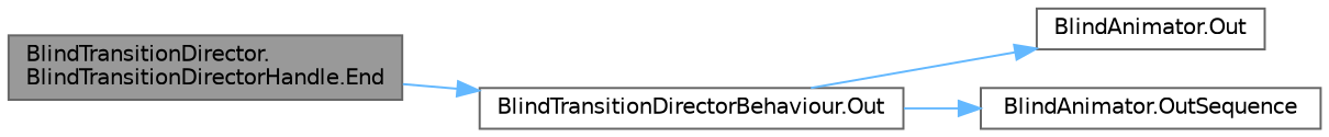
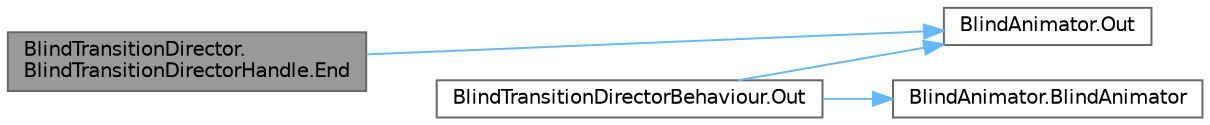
  digraph {
    fontname="DejaVu Sans"
    rankdir=LR
    node [color=grey40 fillcolor=white fontname="DejaVu Sans" fontsize=10 shape=box style=filled]
    edge [color=steelblue1 fontname="DejaVu Sans" fontsize=10 labelfontname=Helvetica labelfontsize=10 style=solid]
    n1 [color=gray40 fillcolor=grey60 fontcolor=black height=0.2 label="BlindTransitionDirector.\lBlindTransitionDirectorHandle.End" width=0.4]
    n2 [height=0.2 label="BlindTransitionDirectorBehaviour.Out" width=0.4]
    n3 [height=0.2 label="BlindAnimator.Out" width=0.4]
-   n4 [height=0.2 label="BlindAnimator.OutSequence" width=0.4]
-   n1 -> n2
+   n4 [height=0.2 label="BlindAnimator.BlindAnimator" width=0.4]
+   n1 -> n3
    n2 -> n3
    n2 -> n4
  }
